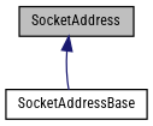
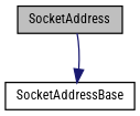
  digraph {
    fontname="Roboto Condensed"
    node [color=black fontname="Roboto Condensed" fontsize=10 shape=record style=filled]
    n1 [fillcolor=grey75 fontcolor=black height=0.2 label=SocketAddress width=0.4]
    n2 [fillcolor=white height=0.2 label=SocketAddressBase width=0.4]
-   n1 -> n2 [color=midnightblue dir=back fontname="Roboto Condensed" fontsize=10 labelfontname=Helvetica labelfontsize=10 style=solid]
+   n2 -> n1 [color=midnightblue dir=back fontname="Roboto Condensed" fontsize=10 labelfontname=Helvetica labelfontsize=10 style=solid]
  }
